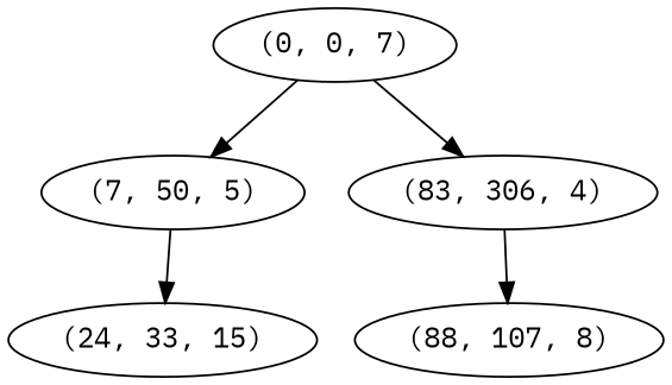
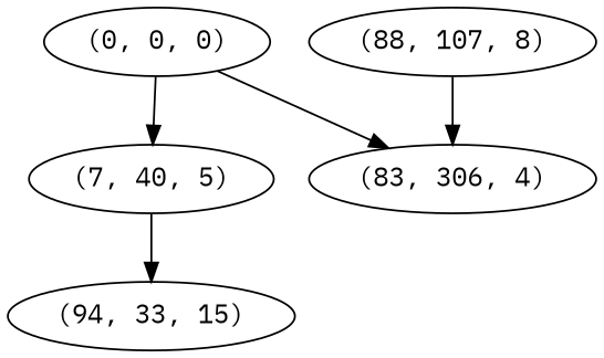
  digraph {
    fontname="IBM Plex Mono"
    node [fontname="IBM Plex Mono"]
    edge [fontname="IBM Plex Mono"]
-   "(0, 0, 0)" [label="(0, 0, 7)"]
-   "(7, 50, 5)"
+   "(0, 0, 0)"
+   "(7, 50, 5)" [label="(7, 40, 5)"]
    n3 [label="(83, 306, 4)"]
-   "(24, 33, 15)"
+   "(24, 33, 15)" [label="(94, 33, 15)"]
    n5 [label="(88, 107, 8)"]
    "(0, 0, 0)" -> "(7, 50, 5)"
    "(0, 0, 0)" -> n3
    "(7, 50, 5)" -> "(24, 33, 15)"
-   n3 -> n5
+   n5 -> n3
  }
